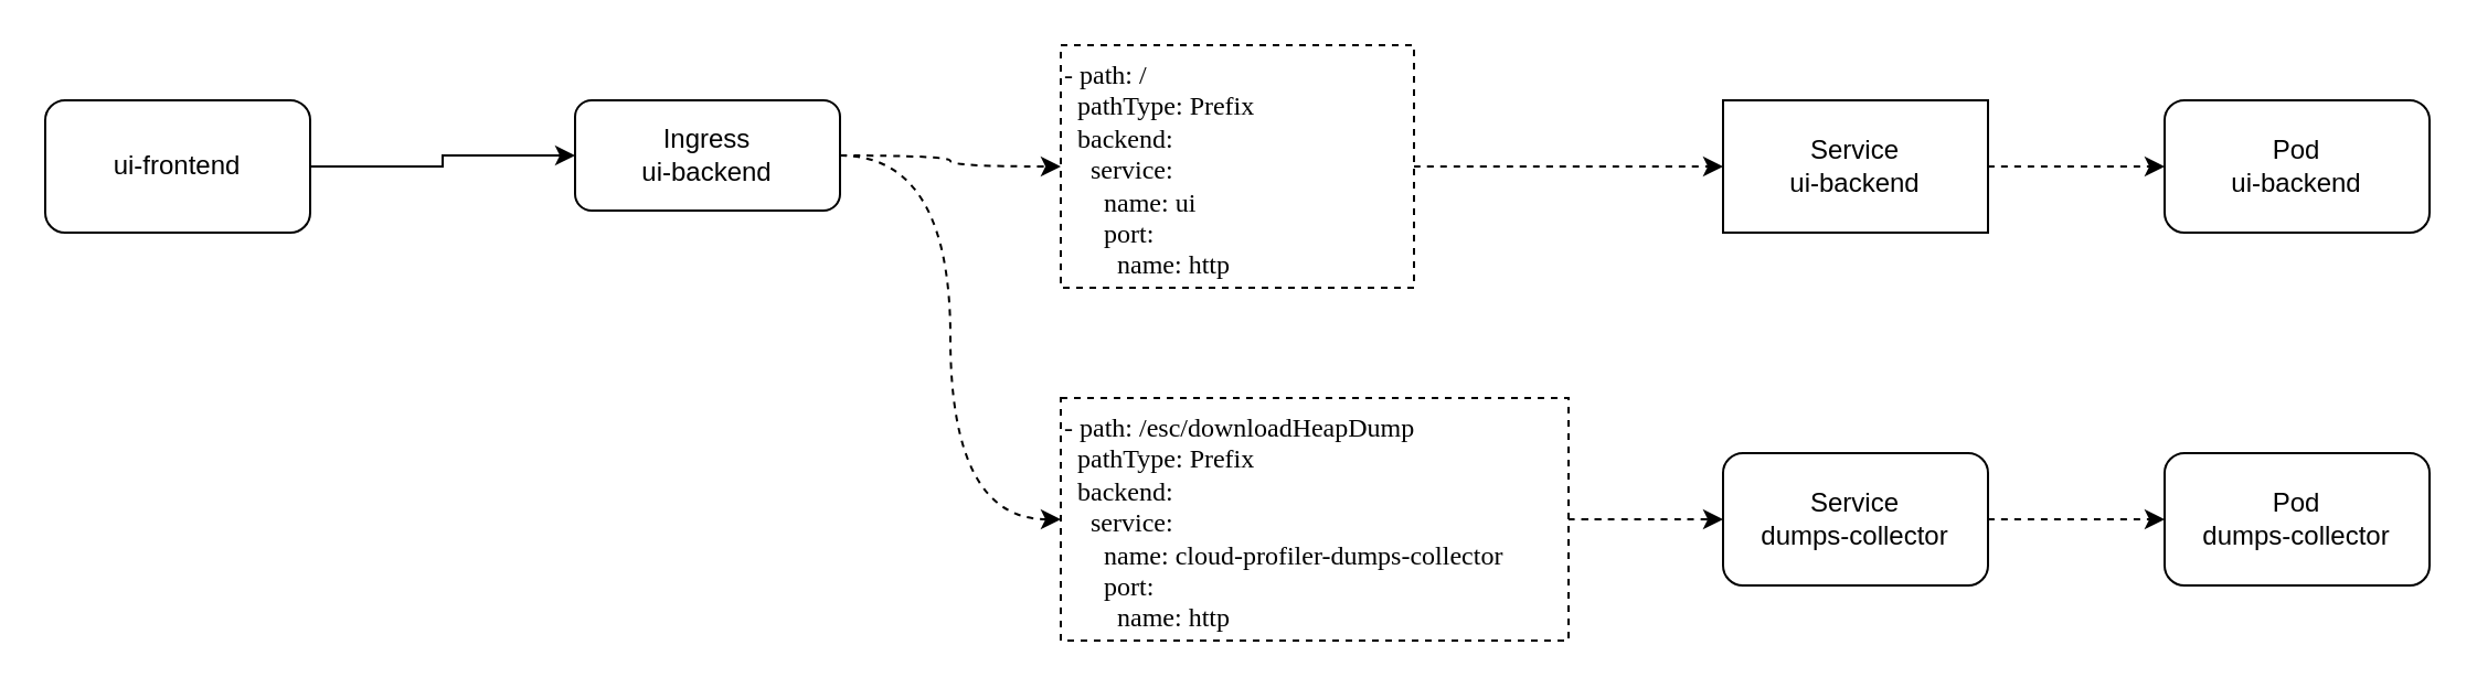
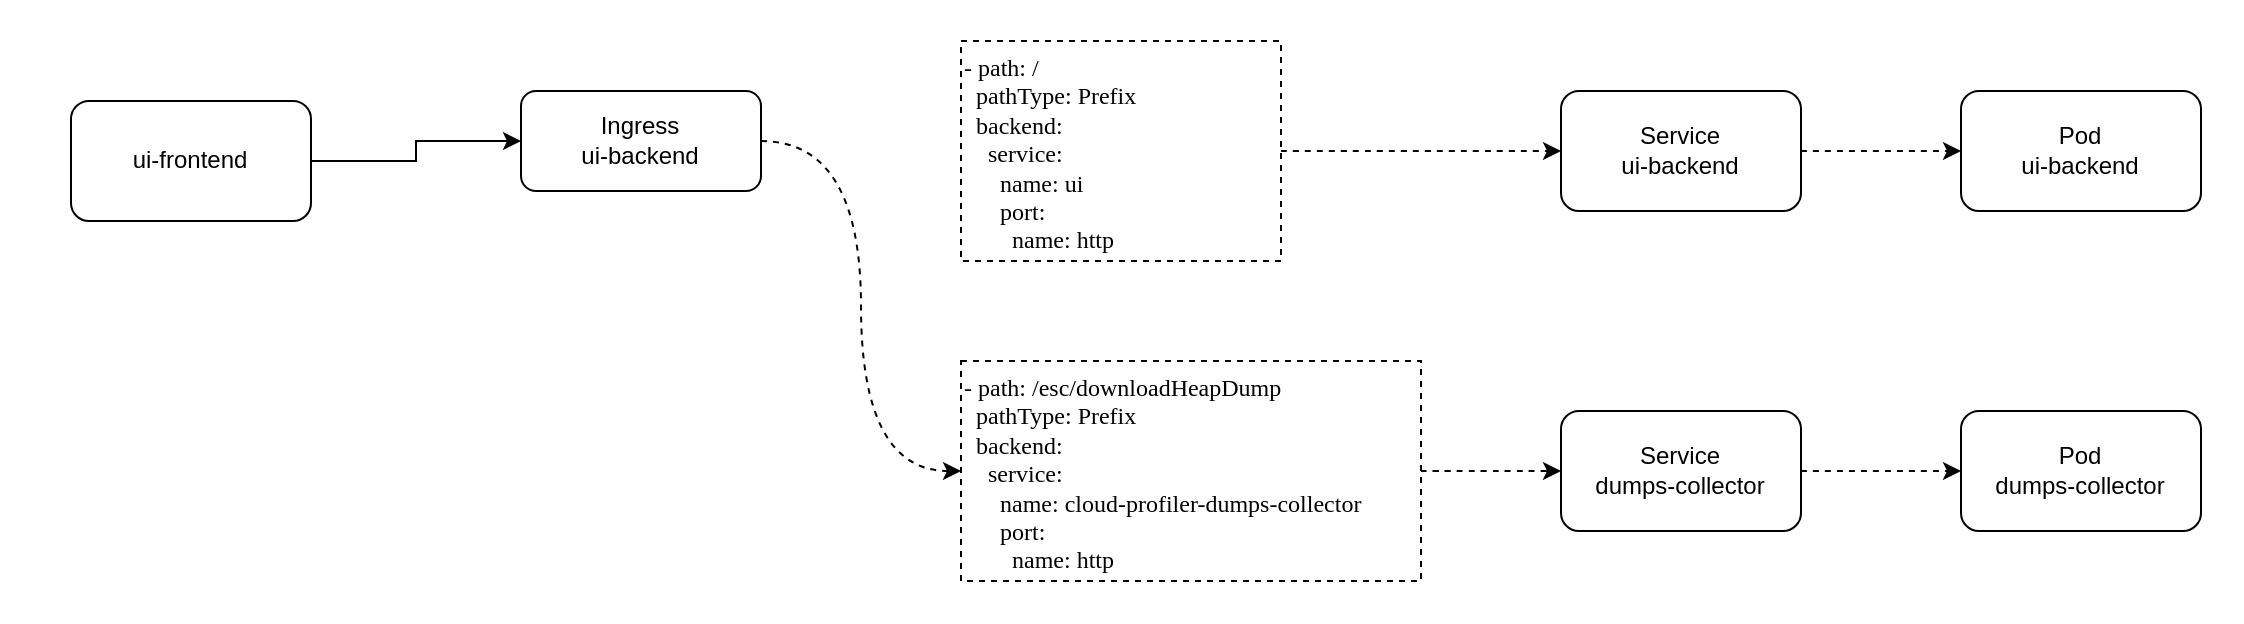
  <mxCell id="0" />
  <mxCell id="1" parent="0" />
  <mxCell id="2" value="&lt;div&gt;Pod&lt;/div&gt;ui-backend" style="rounded=1;whiteSpace=wrap;html=1;" vertex="1" parent="1"><mxGeometry x="980" y="45" width="120" height="60" as="geometry" /></mxCell>
  <mxCell id="3" style="edgeStyle=orthogonalEdgeStyle;rounded=0;orthogonalLoop=1;jettySize=auto;html=1;entryX=0;entryY=0.5;entryDx=0;entryDy=0;dashed=1;curved=1;" edge="1" parent="1" source="4" target="2"><mxGeometry relative="1" as="geometry" /></mxCell>
- <mxCell id="4" value="&lt;div&gt;Service&lt;/div&gt;ui-backend" style="whiteSpace=wrap;html=1;rounded=0;" vertex="1" parent="1"><mxGeometry x="780" y="45" width="120" height="60" as="geometry" /></mxCell>
- <mxCell id="5" style="edgeStyle=orthogonalEdgeStyle;rounded=0;orthogonalLoop=1;jettySize=auto;html=1;entryX=0;entryY=0.5;entryDx=0;entryDy=0;dashed=1;curved=1;" edge="1" parent="1" source="7" target="14"><mxGeometry relative="1" as="geometry" /></mxCell>
+ <mxCell id="4" value="&lt;div&gt;Service&lt;/div&gt;ui-backend" style="rounded=1;whiteSpace=wrap;html=1;" vertex="1" parent="1"><mxGeometry x="780" y="45" width="120" height="60" as="geometry" /></mxCell>
  <mxCell id="6" style="edgeStyle=orthogonalEdgeStyle;rounded=0;orthogonalLoop=1;jettySize=auto;html=1;entryX=0;entryY=0.5;entryDx=0;entryDy=0;dashed=1;curved=1;" edge="1" parent="1" source="7" target="16"><mxGeometry relative="1" as="geometry" /></mxCell>
  <mxCell id="7" value="&lt;div&gt;Ingress&lt;/div&gt;ui-backend" style="rounded=1;whiteSpace=wrap;html=1;" vertex="1" parent="1"><mxGeometry x="260" y="45" width="120" height="50" as="geometry" /></mxCell>
  <mxCell id="8" style="edgeStyle=orthogonalEdgeStyle;rounded=0;orthogonalLoop=1;jettySize=auto;html=1;entryX=0;entryY=0.5;entryDx=0;entryDy=0;" edge="1" parent="1" source="9" target="7"><mxGeometry relative="1" as="geometry" /></mxCell>
- <mxCell id="9" value="&lt;div&gt;ui-frontend&lt;/div&gt;" style="rounded=1;whiteSpace=wrap;html=1;" vertex="1" parent="1"><mxGeometry x="20" y="45" width="120" height="60" as="geometry" /></mxCell>
+ <mxCell id="9" value="&lt;div&gt;ui-frontend&lt;/div&gt;" style="rounded=1;whiteSpace=wrap;html=1;" vertex="1" parent="1"><mxGeometry x="35" y="50" width="120" height="60" as="geometry" /></mxCell>
  <mxCell id="10" value="&lt;div&gt;Pod&lt;/div&gt;dumps-collector" style="rounded=1;whiteSpace=wrap;html=1;" vertex="1" parent="1"><mxGeometry x="980" y="205" width="120" height="60" as="geometry" /></mxCell>
  <mxCell id="11" style="edgeStyle=orthogonalEdgeStyle;rounded=0;orthogonalLoop=1;jettySize=auto;html=1;entryX=0;entryY=0.5;entryDx=0;entryDy=0;curved=1;dashed=1;" edge="1" parent="1" source="12" target="10"><mxGeometry relative="1" as="geometry" /></mxCell>
  <mxCell id="12" value="&lt;div&gt;Service&lt;/div&gt;dumps-collector" style="rounded=1;whiteSpace=wrap;html=1;" vertex="1" parent="1"><mxGeometry x="780" y="205" width="120" height="60" as="geometry" /></mxCell>
  <mxCell id="13" style="edgeStyle=orthogonalEdgeStyle;rounded=0;orthogonalLoop=1;jettySize=auto;html=1;entryX=0;entryY=0.5;entryDx=0;entryDy=0;dashed=1;curved=1;" edge="1" parent="1" source="14" target="4"><mxGeometry relative="1" as="geometry" /></mxCell>
  <mxCell id="14" value="&lt;div&gt;- path: /&lt;/div&gt;&lt;div&gt;&amp;nbsp; pathType: Prefix&lt;/div&gt;&lt;div&gt;&amp;nbsp; backend:&lt;/div&gt;&lt;div&gt;&amp;nbsp; &amp;nbsp; service:&lt;/div&gt;&lt;div&gt;&amp;nbsp; &amp;nbsp; &amp;nbsp; name: ui&lt;/div&gt;&lt;div&gt;&amp;nbsp; &amp;nbsp; &amp;nbsp; port:&lt;/div&gt;&lt;div&gt;&amp;nbsp; &amp;nbsp; &amp;nbsp; &amp;nbsp; name: http&lt;/div&gt;" style="text;html=1;align=left;verticalAlign=top;whiteSpace=wrap;rounded=0;fontFamily=Tahoma;fillColor=default;strokeColor=default;dashed=1;" vertex="1" parent="1"><mxGeometry x="480" y="20" width="160" height="110" as="geometry" /></mxCell>
  <mxCell id="15" style="edgeStyle=orthogonalEdgeStyle;rounded=0;orthogonalLoop=1;jettySize=auto;html=1;entryX=0;entryY=0.5;entryDx=0;entryDy=0;dashed=1;curved=1;" edge="1" parent="1" source="16" target="12"><mxGeometry relative="1" as="geometry" /></mxCell>
  <mxCell id="16" value="&lt;div&gt;- path:&amp;nbsp;&lt;span style=&quot;background-color: transparent; color: light-dark(rgb(0, 0, 0), rgb(255, 255, 255));&quot;&gt;/esc/downloadHeapDump&lt;/span&gt;&lt;/div&gt;&lt;div&gt;&amp;nbsp; pathType: Prefix&lt;/div&gt;&lt;div&gt;&amp;nbsp; backend:&lt;/div&gt;&lt;div&gt;&amp;nbsp; &amp;nbsp; service:&lt;/div&gt;&lt;div&gt;&amp;nbsp; &amp;nbsp; &amp;nbsp; name: cloud-profiler-dumps-collector&lt;/div&gt;&lt;div&gt;&amp;nbsp; &amp;nbsp; &amp;nbsp; port:&lt;/div&gt;&lt;div&gt;&amp;nbsp; &amp;nbsp; &amp;nbsp; &amp;nbsp; name: http&lt;/div&gt;" style="text;html=1;align=left;verticalAlign=top;whiteSpace=wrap;rounded=0;fontFamily=Tahoma;fillColor=default;strokeColor=default;dashed=1;" vertex="1" parent="1"><mxGeometry x="480" y="180" width="230" height="110" as="geometry" /></mxCell>
